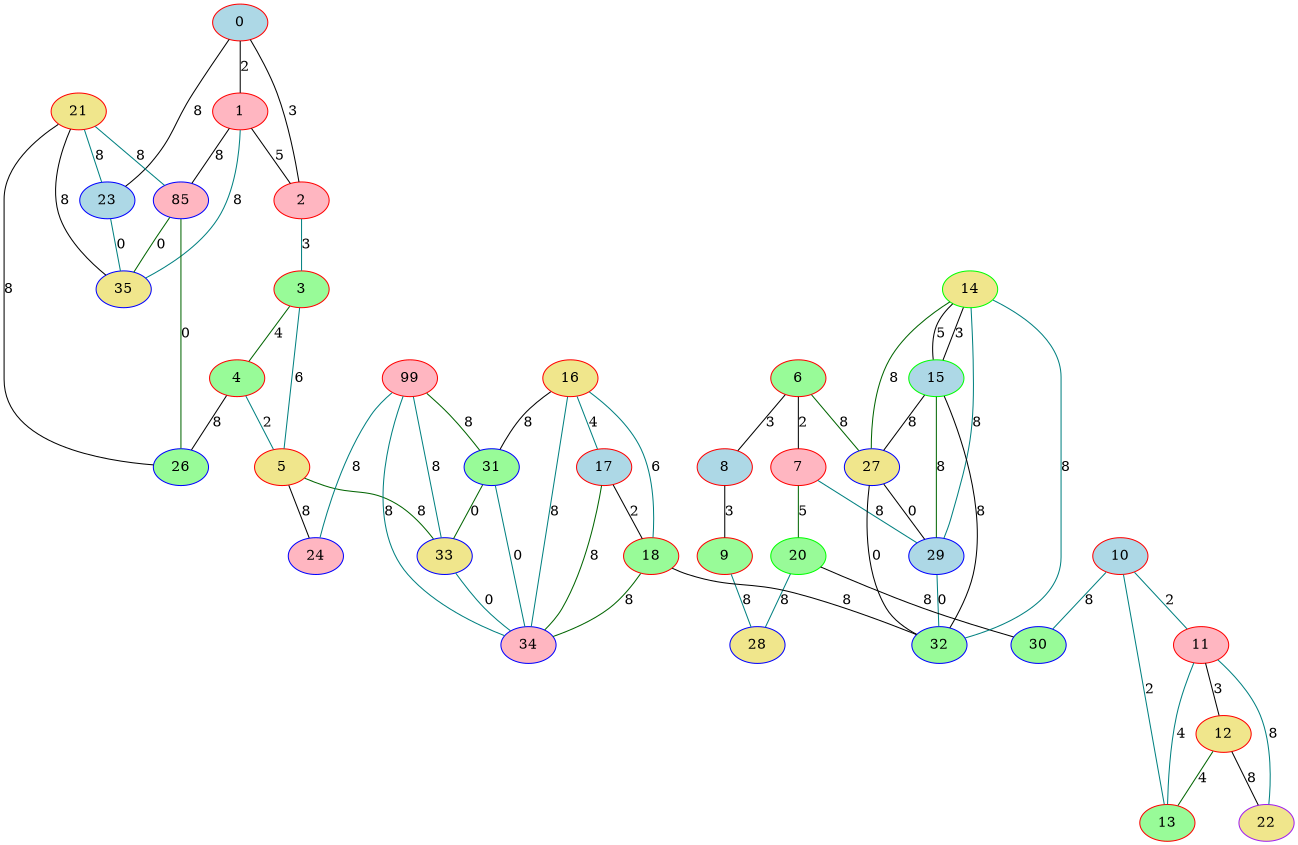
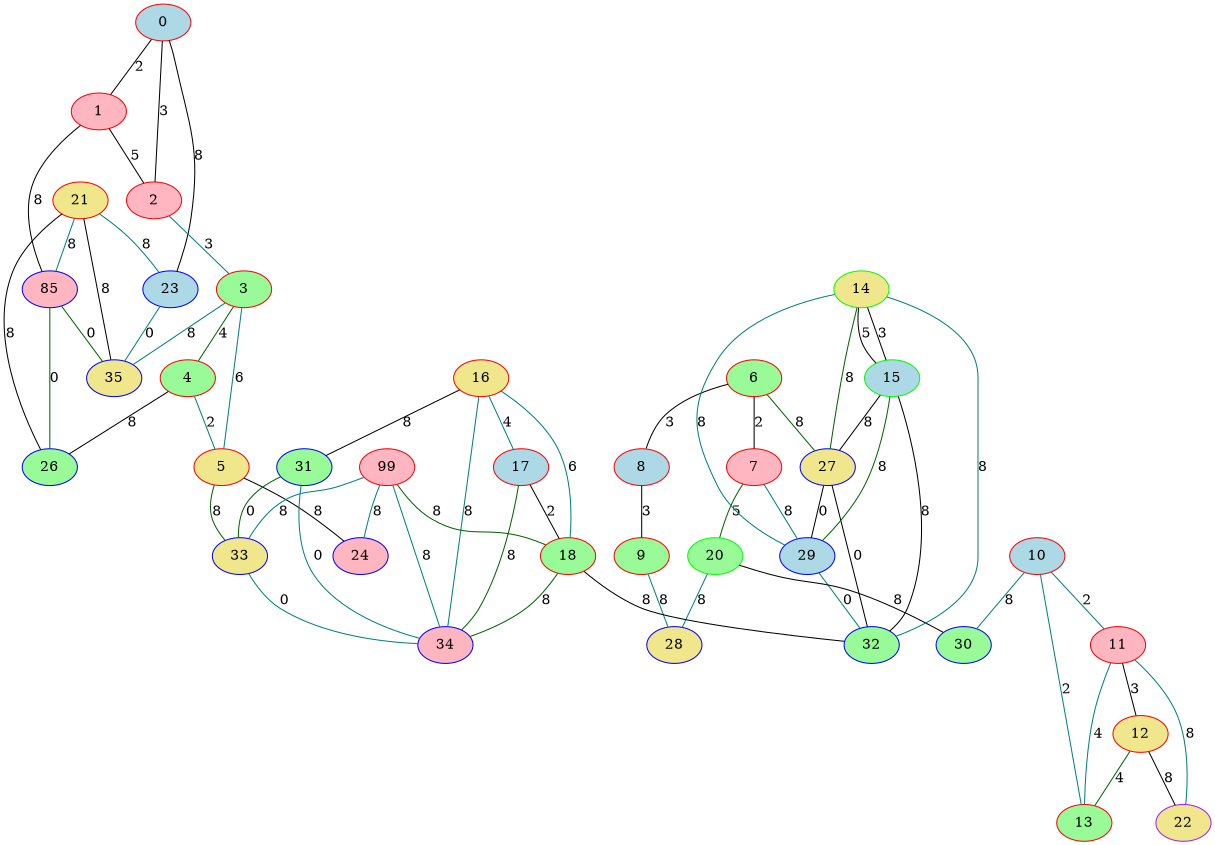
  graph {
    node [color=red fillcolor=palegreen style=filled weight=1]
    edge [color=teal]
    0 [fillcolor=lightblue]
    1 [fillcolor=lightpink]
    2 [fillcolor=lightpink]
    23 [color=blue fillcolor=lightblue weight=3]
    n5 [color=blue fillcolor=lightpink label=85 weight=3]
    35 [color=blue fillcolor=khaki weight=3]
    3
    26 [color=blue weight=3]
    4
    5 [fillcolor=khaki]
    24 [color=blue fillcolor=lightpink weight=3]
    33 [color=blue fillcolor=khaki weight=3]
    7 [fillcolor=lightpink]
    6
    8 [fillcolor=lightblue]
    27 [color=blue fillcolor=khaki weight=3]
    29 [color=blue fillcolor=lightblue weight=3]
    20 [color=green weight=2]
    9
    32 [color=blue weight=3]
    28 [color=blue fillcolor=khaki weight=3]
    10 [fillcolor=lightblue]
    11 [fillcolor=lightpink]
    13
    30 [color=blue weight=3]
    12 [fillcolor=khaki]
    22 [color=purple fillcolor=khaki weight=4]
    14 [color=green fillcolor=khaki weight=2]
    15 [color=green fillcolor=lightblue weight=2]
    16 [fillcolor=khaki]
    17 [fillcolor=lightblue]
    18
    31 [color=blue weight=3]
    34 [color=blue fillcolor=lightpink weight=3]
    n35 [fillcolor=lightpink label=99]
    21 [fillcolor=khaki]
    0 -- 1 [color=black label=2]
    0 -- 2 [color=black label=3]
    0 -- 23 [color=black label=8]
    1 -- 2 [color=black label=5]
    1 -- n5 [color=black label=8]
-   1 -- 35 [label=8]
+   3 -- 35 [label=8]
    2 -- 3 [label=3]
    23 -- 35 [label=0]
    n5 -- 35 [color=darkgreen label=0]
    n5 -- 26 [color=darkgreen label=0]
    3 -- 4 [color=darkgreen label=4]
    3 -- 5 [label=6]
    4 -- 26 [color=black label=8]
    4 -- 5 [label=2]
    5 -- 24 [color=black label=8]
    5 -- 33 [color=darkgreen label=8]
    33 -- 34 [label=0]
    7 -- 29 [label=8]
    7 -- 20 [color=darkgreen label=5]
    6 -- 7 [color=black label=2]
    6 -- 8 [color=black label=3]
    6 -- 27 [color=darkgreen label=8]
    8 -- 9 [color=black label=3]
    27 -- 29 [color=black label=0]
    27 -- 32 [color=black label=0]
    29 -- 32 [label=0]
    20 -- 28 [label=8]
    20 -- 30 [color=black label=8]
    9 -- 28 [label=8]
    10 -- 11 [label=2]
    10 -- 13 [label=2]
    10 -- 30 [label=8]
    11 -- 13 [label=4]
    11 -- 12 [color=black label=3]
    11 -- 22 [label=8]
    12 -- 13 [color=darkgreen label=4]
    12 -- 22 [color=black label=8]
    14 -- 27 [color=darkgreen label=8]
    14 -- 29 [label=8]
    14 -- 32 [label=8]
    14 -- 15 [color=black label=3]
    14 -- 15 [color=black label=5]
    15 -- 27 [color=black label=8]
    15 -- 29 [color=darkgreen label=8]
    15 -- 32 [color=black label=8]
    16 -- 17 [label=4]
    16 -- 18 [label=6]
    16 -- 31 [color=black label=8]
    16 -- 34 [label=8]
    17 -- 18 [color=black label=2]
    17 -- 34 [color=darkgreen label=8]
    18 -- 32 [color=black label=8]
    18 -- 34 [color=darkgreen label=8]
    31 -- 33 [color=darkgreen label=0]
    31 -- 34 [label=0]
    n35 -- 24 [label=8]
    n35 -- 33 [label=8]
-   n35 -- 31 [color=darkgreen label=8]
+   n35 -- 18 [color=darkgreen label=8]
    n35 -- 34 [label=8]
    21 -- 23 [label=8]
    21 -- n5 [label=8]
    21 -- 35 [color=black label=8]
    21 -- 26 [color=black label=8]
  }
